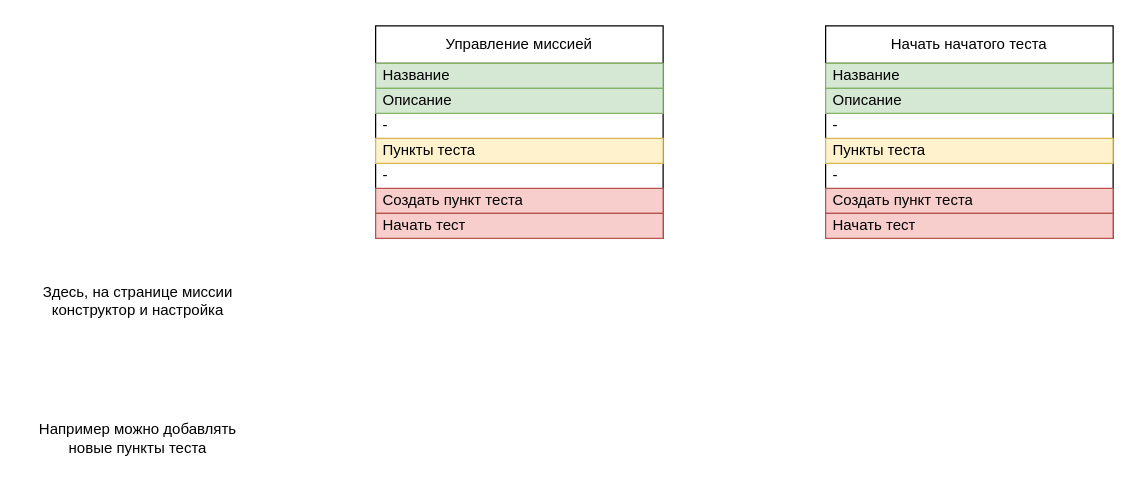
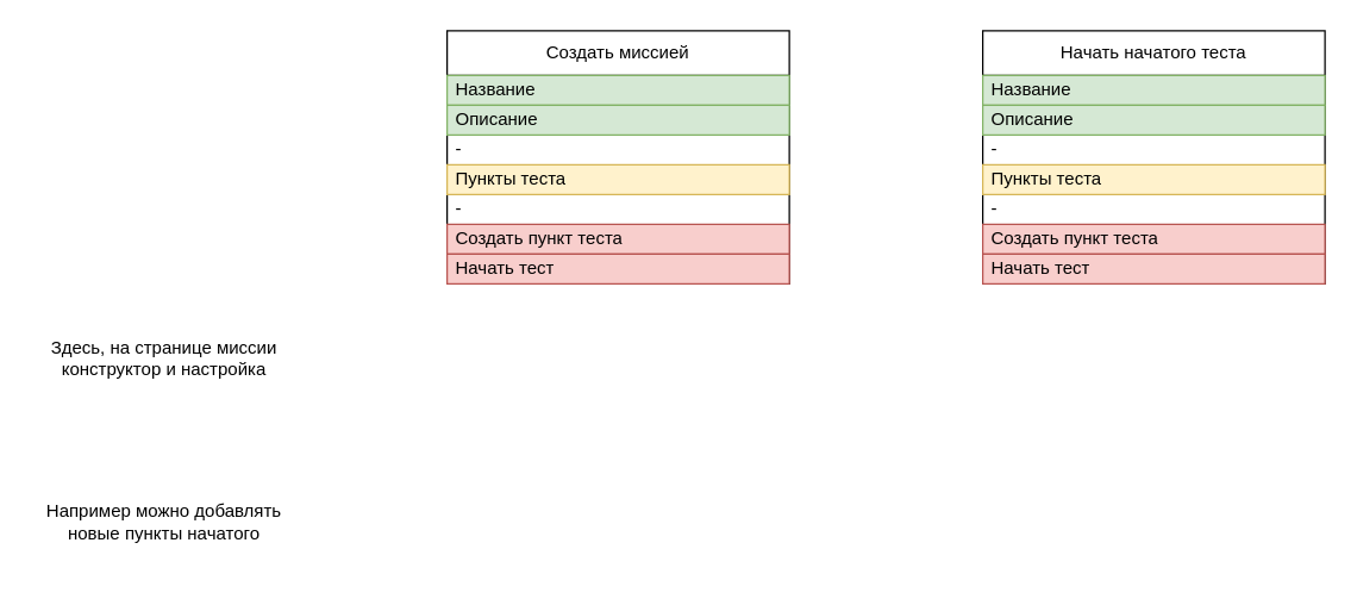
  <mxCell id="0" />
  <mxCell id="1" parent="0" />
- <mxCell id="2" value="Управление миссией" style="swimlane;fontStyle=0;childLayout=stackLayout;horizontal=1;startSize=30;horizontalStack=0;resizeParent=1;resizeParentMax=0;resizeLast=0;collapsible=1;marginBottom=0;whiteSpace=wrap;html=1;" parent="1" vertex="1"><mxGeometry x="300" y="20" width="230" height="170" as="geometry" /></mxCell>
+ <mxCell id="2" value="Создать миссией" style="swimlane;fontStyle=0;childLayout=stackLayout;horizontal=1;startSize=30;horizontalStack=0;resizeParent=1;resizeParentMax=0;resizeLast=0;collapsible=1;marginBottom=0;whiteSpace=wrap;html=1;" parent="1" vertex="1"><mxGeometry x="300" y="20" width="230" height="170" as="geometry" /></mxCell>
  <mxCell id="3" value="Название" style="text;strokeColor=#82b366;fillColor=#d5e8d4;align=left;verticalAlign=middle;spacingLeft=4;spacingRight=4;overflow=hidden;points=[[0,0.5],[1,0.5]];portConstraint=eastwest;rotatable=0;whiteSpace=wrap;html=1;" parent="2" vertex="1"><mxGeometry y="30" width="230" height="20" as="geometry" /></mxCell>
  <mxCell id="4" value="Описание" style="text;strokeColor=#82b366;fillColor=#d5e8d4;align=left;verticalAlign=middle;spacingLeft=4;spacingRight=4;overflow=hidden;points=[[0,0.5],[1,0.5]];portConstraint=eastwest;rotatable=0;whiteSpace=wrap;html=1;" parent="2" vertex="1"><mxGeometry y="50" width="230" height="20" as="geometry" /></mxCell>
  <mxCell id="5" value="-" style="text;strokeColor=none;fillColor=none;align=left;verticalAlign=middle;spacingLeft=4;spacingRight=4;overflow=hidden;points=[[0,0.5],[1,0.5]];portConstraint=eastwest;rotatable=0;whiteSpace=wrap;html=1;" parent="2" vertex="1"><mxGeometry y="70" width="230" height="20" as="geometry" /></mxCell>
  <mxCell id="6" value="Пункты теста" style="text;strokeColor=#d6b656;fillColor=#fff2cc;align=left;verticalAlign=middle;spacingLeft=4;spacingRight=4;overflow=hidden;points=[[0,0.5],[1,0.5]];portConstraint=eastwest;rotatable=0;whiteSpace=wrap;html=1;" parent="2" vertex="1"><mxGeometry y="90" width="230" height="20" as="geometry" /></mxCell>
  <mxCell id="7" value="-" style="text;align=left;verticalAlign=middle;spacingLeft=4;spacingRight=4;overflow=hidden;points=[[0,0.5],[1,0.5]];portConstraint=eastwest;rotatable=0;whiteSpace=wrap;html=1;" parent="2" vertex="1"><mxGeometry y="110" width="230" height="20" as="geometry" /></mxCell>
  <mxCell id="8" value="Создать пункт теста" style="text;strokeColor=#b85450;fillColor=#f8cecc;align=left;verticalAlign=middle;spacingLeft=4;spacingRight=4;overflow=hidden;points=[[0,0.5],[1,0.5]];portConstraint=eastwest;rotatable=0;whiteSpace=wrap;html=1;" parent="2" vertex="1"><mxGeometry y="130" width="230" height="20" as="geometry" /></mxCell>
  <mxCell id="9" value="Начать тест" style="text;strokeColor=#b85450;fillColor=#f8cecc;align=left;verticalAlign=middle;spacingLeft=4;spacingRight=4;overflow=hidden;points=[[0,0.5],[1,0.5]];portConstraint=eastwest;rotatable=0;whiteSpace=wrap;html=1;" parent="2" vertex="1"><mxGeometry y="150" width="230" height="20" as="geometry" /></mxCell>
  <mxCell id="10" value="Начать начатого теста" style="swimlane;fontStyle=0;childLayout=stackLayout;horizontal=1;startSize=30;horizontalStack=0;resizeParent=1;resizeParentMax=0;resizeLast=0;collapsible=1;marginBottom=0;whiteSpace=wrap;html=1;" parent="1" vertex="1"><mxGeometry x="660" y="20" width="230" height="170" as="geometry" /></mxCell>
  <mxCell id="11" value="Название" style="text;strokeColor=#82b366;fillColor=#d5e8d4;align=left;verticalAlign=middle;spacingLeft=4;spacingRight=4;overflow=hidden;points=[[0,0.5],[1,0.5]];portConstraint=eastwest;rotatable=0;whiteSpace=wrap;html=1;" parent="10" vertex="1"><mxGeometry y="30" width="230" height="20" as="geometry" /></mxCell>
  <mxCell id="12" value="Описание" style="text;strokeColor=#82b366;fillColor=#d5e8d4;align=left;verticalAlign=middle;spacingLeft=4;spacingRight=4;overflow=hidden;points=[[0,0.5],[1,0.5]];portConstraint=eastwest;rotatable=0;whiteSpace=wrap;html=1;" parent="10" vertex="1"><mxGeometry y="50" width="230" height="20" as="geometry" /></mxCell>
  <mxCell id="13" value="-" style="text;strokeColor=none;fillColor=none;align=left;verticalAlign=middle;spacingLeft=4;spacingRight=4;overflow=hidden;points=[[0,0.5],[1,0.5]];portConstraint=eastwest;rotatable=0;whiteSpace=wrap;html=1;" parent="10" vertex="1"><mxGeometry y="70" width="230" height="20" as="geometry" /></mxCell>
  <mxCell id="14" value="Пункты теста" style="text;strokeColor=#d6b656;fillColor=#fff2cc;align=left;verticalAlign=middle;spacingLeft=4;spacingRight=4;overflow=hidden;points=[[0,0.5],[1,0.5]];portConstraint=eastwest;rotatable=0;whiteSpace=wrap;html=1;" parent="10" vertex="1"><mxGeometry y="90" width="230" height="20" as="geometry" /></mxCell>
  <mxCell id="15" value="-" style="text;align=left;verticalAlign=middle;spacingLeft=4;spacingRight=4;overflow=hidden;points=[[0,0.5],[1,0.5]];portConstraint=eastwest;rotatable=0;whiteSpace=wrap;html=1;" parent="10" vertex="1"><mxGeometry y="110" width="230" height="20" as="geometry" /></mxCell>
  <mxCell id="16" value="Создать пункт теста" style="text;strokeColor=#b85450;fillColor=#f8cecc;align=left;verticalAlign=middle;spacingLeft=4;spacingRight=4;overflow=hidden;points=[[0,0.5],[1,0.5]];portConstraint=eastwest;rotatable=0;whiteSpace=wrap;html=1;" parent="10" vertex="1"><mxGeometry y="130" width="230" height="20" as="geometry" /></mxCell>
  <mxCell id="17" value="Начать тест" style="text;strokeColor=#b85450;fillColor=#f8cecc;align=left;verticalAlign=middle;spacingLeft=4;spacingRight=4;overflow=hidden;points=[[0,0.5],[1,0.5]];portConstraint=eastwest;rotatable=0;whiteSpace=wrap;html=1;" parent="10" vertex="1"><mxGeometry y="150" width="230" height="20" as="geometry" /></mxCell>
  <mxCell id="18" value="Здесь, на странице миссии конструктор и настройка" style="text;html=1;strokeColor=none;fillColor=none;align=center;verticalAlign=middle;whiteSpace=wrap;rounded=0;" vertex="1" parent="1"><mxGeometry x="20" y="210" width="180" height="60" as="geometry" /></mxCell>
- <mxCell id="19" value="Например можно добавлять новые пункты теста" style="text;html=1;strokeColor=none;fillColor=none;align=center;verticalAlign=middle;whiteSpace=wrap;rounded=0;" vertex="1" parent="1"><mxGeometry x="20" y="320" width="180" height="60" as="geometry" /></mxCell>
+ <mxCell id="19" value="Например можно добавлять новые пункты начатого" style="text;html=1;strokeColor=none;fillColor=none;align=center;verticalAlign=middle;whiteSpace=wrap;rounded=0;" vertex="1" parent="1"><mxGeometry x="20" y="320" width="180" height="60" as="geometry" /></mxCell>
